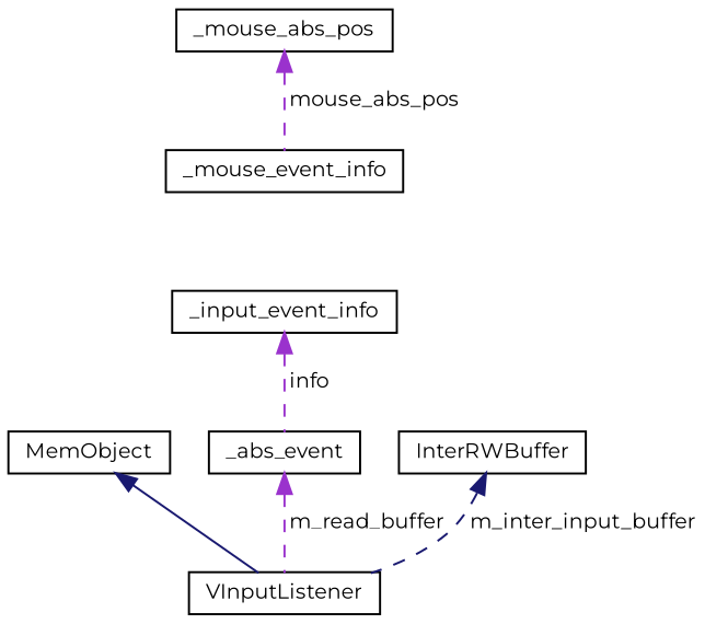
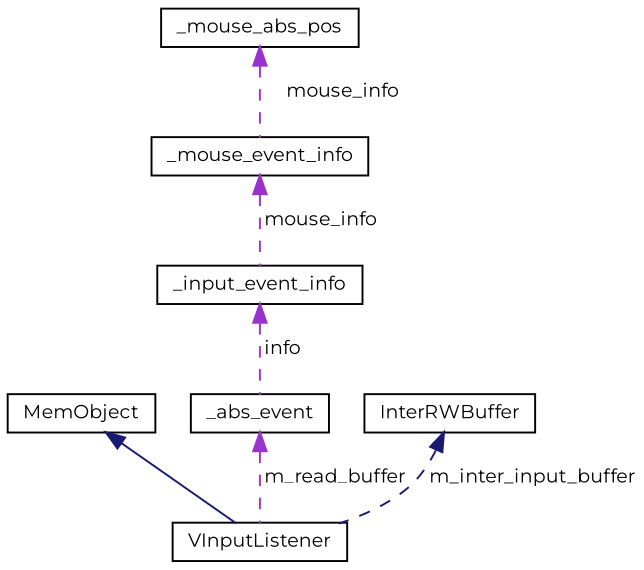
  digraph {
    fontname=Montserrat
    node [color=black fillcolor=white fontname=Montserrat fontsize=10 shape=record style=filled]
    edge [color=darkorchid3 dir=back fontname=Montserrat fontsize=10 labelfontname=Helvetica labelfontsize=10 style=dashed]
    n1 [height=0.2 label=VInputListener width=0.4]
    n2 [height=0.2 label=MemObject width=0.4]
    n3 [height=0.2 label=_abs_event width=0.4]
    n4 [height=0.2 label=_input_event_info width=0.4]
    n5 [height=0.2 label=_mouse_event_info width=0.4]
    n6 [height=0.2 label=_mouse_abs_pos width=0.4]
    n7 [height=0.2 label=InterRWBuffer width=0.4]
    n2 -> n1 [color=midnightblue style=solid]
    n3 -> n1 [label=" m_read_buffer"]
    n4 -> n3 [label=" info"]
-   n6 -> n5 [label=" mouse_abs_pos"]
+   n5 -> n4 [label=" mouse_info"]
+   n6 -> n5 [label=" mouse_info"]
    n7 -> n1 [color=midnightblue label=" m_inter_input_buffer"]
  }
